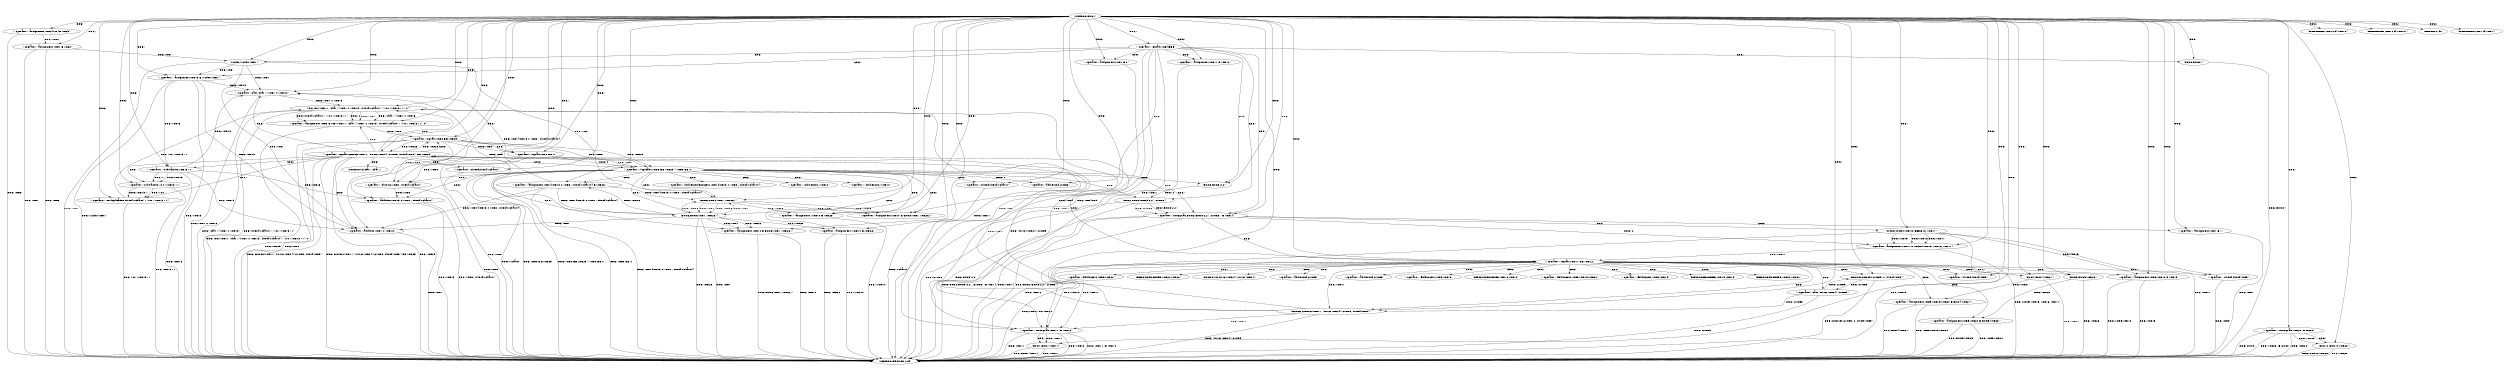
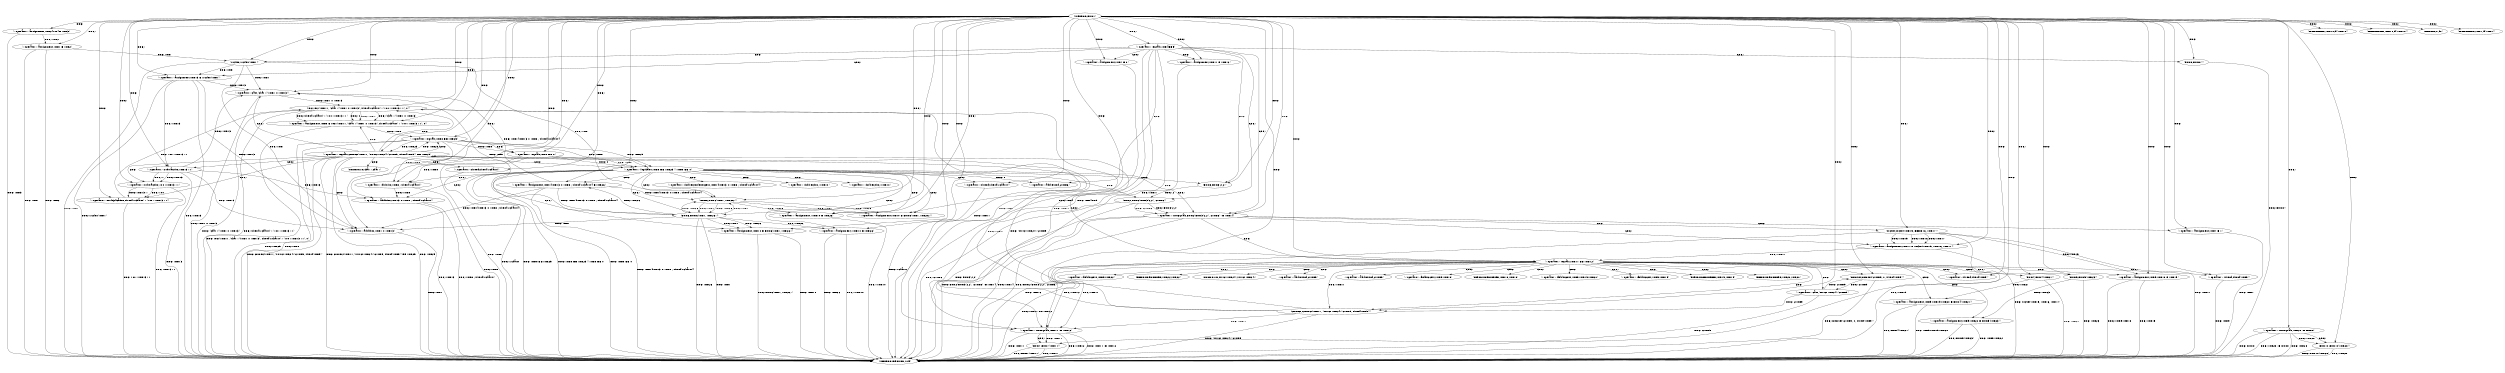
  digraph {
    n1 [label="(METHOD,FUN1)"]
    n2 [label="(<operator>.assignment,VAR2[100] = VAR3)"]
    n3 [label="(<operator>.assignment,VAR1 = VAR2)"]
    n4 [label="(<operator>.equals,VAR4==5)"]
    n5 [label="(<operator>.assignment,VAR7 = 0)"]
    n6 [label="(<operator>.assignment,VAR11 = VAR12)"]
    n7 [label="(<operator>.assignment,VAR13 = wcslen(VAR1))"]
    n8 [label="(wcslen,wcslen(VAR1))"]
    n9 [label="(<operator>.notEquals,FUN2(FUN3(2,2), &VAR6) != VAR14)"]
    n10 [label="(FUN3,FUN3(2,2))"]
    n11 [label="(<operator>.assignment,VAR7 = 1)"]
    n12 [label="(<operator>.assignment,VAR11 = socket(VAR15, VAR16, VAR17))"]
    n13 [label="(socket,socket(VAR15, FIELD16, VAR17))"]
    n14 [label="(<operator>.equals,VAR11 == VAR12)"]
    n15 [label="(memset,memset(&VAR9, 0, sizeof(VAR9)))"]
    n16 [label="(<operator>.sizeOf,sizeof(VAR9))"]
    n17 [label="(<operator>.assignment,VAR9.VAR18 = VAR15)"]
    n18 [label="(FUN4,FUN4(VAR21))"]
    n19 [label="(FUN5,FUN5(VAR23))"]
    n20 [label="(<operator>.equals,connect(VAR11, (struct VAR24*)&VAR9, sizeof(VAR9)) == VAR25)"]
    n21 [label="(connect,connect(VAR11, (struct VAR24*)&VAR9, sizeof(VAR9)))"]
    n22 [label="(<operator>.sizeOf,sizeof(VAR9))"]
    n23 [label="(<operator>.assignment,VAR8 = recv(VAR11, (char *)(VAR1 + VAR13), sizeof(wchar_t) * (100 - VAR13 - 1), 0))"]
    n24 [label="(recv,recv(VAR11, (char *)(VAR1 + VAR13), sizeof(wchar_t) * (100 - VAR13 - 1), 0))"]
    n25 [label="(<operator>.cast,(char *)(VAR1 + VAR13))"]
    n26 [label="(<operator>.addition,VAR1 + VAR13)"]
    n27 [label="(<operator>.multiplication,sizeof(wchar_t) * (100 - VAR13 - 1))"]
    n28 [label="(<operator>.sizeOf,sizeof(wchar_t))"]
    n29 [label="(<operator>.subtraction,100 - VAR13 - 1)"]
    n30 [label="(<operator>.subtraction,VAR13 - 1)"]
    n31 [label="(<operator>.equals,VAR8 == VAR25)"]
    n32 [label="(<operator>.equals,VAR8 == 0)"]
    n33 [label="(<operator>.assignment,VAR1[VAR13 + VAR8 / sizeof(wchar_t)] = VAR26)"]
    n34 [label="(<operator>.addition,VAR13 + VAR8 / sizeof(wchar_t))"]
    n35 [label="(<operator>.division,VAR8 / sizeof(wchar_t))"]
    n36 [label="(<operator>.sizeOf,sizeof(wchar_t))"]
    n37 [label="(<operator>.assignment,VAR10 = FUN6(VAR1, VAR26''))"]
    n38 [label="(FUN6,FUN6(VAR1, VAR26''))"]
    n39 [label="(IDENTIFIER,VAR10,if (VAR10))"]
    n40 [label="(<operator>.assignment,*VAR10 = VAR26)"]
    n41 [label="(<operator>.assignment,VAR10 = FUN6(VAR1, VAR26''))"]
    n42 [label="(FUN6,FUN6(VAR1, VAR26''))"]
    n43 [label="(IDENTIFIER,VAR10,if (VAR10))"]
    n44 [label="(<operator>.assignment,*VAR10 = VAR26)"]
    n45 [label="(LITERAL,0,do)"]
    n46 [label="(<operator>.notEquals,VAR11 != VAR12)"]
    n47 [label="(FUN7,FUN7(VAR11))"]
    n48 [label="(IDENTIFIER,VAR7,if (VAR7))"]
    n49 [label="(FUN8,FUN8())"]
    n50 [label="(<operator>.notEquals,VAR28 != NULL)"]
    n51 [label="(FUN10,FUN10(VAR28))"]
    n52 [label="(METHOD_RETURN,void)"]
    n53 [label="(FUN2,FUN2(FUN3(2,2), &VAR6))"]
    n54 [label="(<operator>.addressOf,&VAR6)"]
    n55 [label="(<operator>.assignment,VAR9.VAR19.VAR20 = FUN4(VAR21))"]
    n56 [label="(<operator>.assignment,VAR9.VAR22 = FUN5(VAR23))"]
    n57 [label="(<operator>.cast,(struct VAR24*)&VAR9)"]
    n58 [label="(<operator>.addressOf,&VAR9)"]
    n59 [label="(<operator>.fieldAccess,VAR9.VAR18)"]
    n60 [label="(FIELD_IDENTIFIER,VAR18,VAR18)"]
    n61 [label="(<operator>.fieldAccess,VAR9.VAR19.VAR20)"]
    n62 [label="(<operator>.fieldAccess,VAR9.VAR19)"]
    n63 [label="(FIELD_IDENTIFIER,VAR19,VAR19)"]
    n64 [label="(FIELD_IDENTIFIER,VAR20,VAR20)"]
    n65 [label="(<operator>.fieldAccess,VAR9.VAR22)"]
    n66 [label="(FIELD_IDENTIFIER,VAR22,VAR22)"]
    n67 [label="(UNKNOWN,struct VAR24*,struct VAR24*)"]
    n68 [label="(<operator>.addressOf,&VAR9)"]
    n69 [label="(<operator>.logicalOr,VAR8 == VAR25 || VAR8 == 0)"]
    n70 [label="(UNKNOWN,char *,char *)"]
    n71 [label="(<operator>.indirectIndexAccess,VAR1[VAR13 + VAR8 / sizeof(wchar_t)])"]
    n72 [label="(<operator>.indirection,*VAR10)"]
    n73 [label="(<operator>.indirection,*VAR10)"]
    n1 -> n2 [label="DDG: "]
    n1 -> n3 [label="DDG: "]
    n1 -> n4 [label="DDG: "]
    n1 -> n5 [label="DDG: "]
    n1 -> n6 [label="DDG: "]
    n1 -> n7 [label="DDG: "]
    n1 -> n8 [label="DDG: "]
    n1 -> n9 [label="DDG: "]
    n1 -> n10 [label="DDG: "]
    n1 -> n11 [label="DDG: "]
    n1 -> n12 [label="DDG: "]
    n1 -> n13 [label="DDG: "]
    n1 -> n14 [label="DDG: "]
    n1 -> n15 [label="DDG: "]
    n1 -> n16 [label="DDG: "]
    n1 -> n17 [label="DDG: "]
    n1 -> n18 [label="DDG: "]
    n1 -> n19 [label="DDG: "]
    n1 -> n20 [label="DDG: "]
    n1 -> n21 [label="DDG: "]
    n1 -> n22 [label="DDG: "]
    n1 -> n23 [label="DDG: "]
    n1 -> n24 [label="DDG: "]
    n1 -> n25 [label="DDG: "]
    n1 -> n26 [label="DDG: "]
    n1 -> n27 [label="DDG: "]
    n1 -> n28 [label="DDG: "]
    n1 -> n29 [label="DDG: "]
    n1 -> n30 [label="DDG: "]
    n1 -> n31 [label="DDG: "]
    n1 -> n32 [label="DDG: "]
    n1 -> n33 [label="DDG: "]
    n1 -> n34 [label="DDG: "]
    n1 -> n35 [label="DDG: "]
    n1 -> n36 [label="DDG: "]
    n1 -> n37 [label="DDG: "]
    n1 -> n38 [label="DDG: "]
    n1 -> n39 [label="DDG: "]
    n1 -> n40 [label="DDG: "]
    n1 -> n41 [label="DDG: "]
    n1 -> n42 [label="DDG: "]
    n1 -> n43 [label="DDG: "]
    n1 -> n44 [label="DDG: "]
    n1 -> n45 [label="DDG: "]
    n1 -> n46 [label="DDG: "]
    n1 -> n47 [label="DDG: "]
    n1 -> n48 [label="DDG: "]
    n1 -> n49 [label="DDG: "]
    n1 -> n50 [label="DDG: "]
    n1 -> n51 [label="DDG: "]
    n2 -> n3 [label="DDG: VAR2"]
    n2 -> n52 [label="DDG: VAR3"]
    n3 -> n8 [label="DDG: VAR1"]
    n3 -> n52 [label="DDG: VAR1"]
    n3 -> n52 [label="DDG: VAR2"]
    n4 -> n5 [label="CDG: "]
    n4 -> n6 [label="CDG: "]
    n4 -> n7 [label="CDG: "]
    n4 -> n8 [label="CDG: "]
    n4 -> n9 [label="CDG: "]
    n4 -> n10 [label="CDG: "]
    n4 -> n46 [label="CDG: "]
    n4 -> n49 [label="CDG: "]
    n4 -> n52 [label="DDG: VAR4"]
    n4 -> n52 [label="DDG: VAR4==5"]
    n4 -> n53 [label="CDG: "]
    n4 -> n54 [label="CDG: "]
    n5 -> n52 [label="DDG: VAR7"]
    n6 -> n46 [label="DDG: VAR11"]
    n7 -> n25 [label="DDG: VAR13"]
    n7 -> n26 [label="DDG: VAR13"]
    n7 -> n30 [label="DDG: VAR13"]
    n7 -> n52 [label="DDG: wcslen(VAR1)"]
    n7 -> n52 [label="DDG: VAR13"]
    n8 -> n7 [label="DDG: VAR1"]
    n8 -> n25 [label="DDG: VAR1"]
    n8 -> n26 [label="DDG: VAR1"]
    n8 -> n38 [label="DDG: VAR1"]
    n8 -> n52 [label="DDG: VAR1"]
    n9 -> n11 [label="CDG: "]
-   n9 -> n12 [label="DDG: 2"]
+   n9 -> n12 [label="CDG: "]
    n9 -> n13 [label="CDG: "]
    n9 -> n14 [label="CDG: "]
    n9 -> n52 [label="DDG: FUN2(FUN3(2,2), &VAR6) != VAR14"]
    n9 -> n52 [label="DDG: VAR14"]
    n9 -> n52 [label="DDG: FUN2(FUN3(2,2), &VAR6)"]
    n10 -> n53 [label="DDG: 2"]
    n11 -> n52 [label="DDG: VAR7"]
    n12 -> n14 [label="DDG: VAR11"]
    n12 -> n52 [label="DDG: socket(VAR15, VAR16, VAR17)"]
    n13 -> n12 [label="DDG: VAR15"]
    n13 -> n12 [label="DDG: VAR16"]
    n13 -> n12 [label="DDG: VAR17"]
    n13 -> n17 [label="DDG: VAR15"]
    n13 -> n52 [label="DDG: VAR16"]
    n13 -> n52 [label="DDG: VAR17"]
    n13 -> n52 [label="DDG: VAR15"]
    n14 -> n15 [label="CDG: "]
    n14 -> n16 [label="CDG: "]
    n14 -> n17 [label="CDG: "]
    n14 -> n18 [label="CDG: "]
    n14 -> n19 [label="CDG: "]
    n14 -> n20 [label="CDG: "]
    n14 -> n21 [label="DDG: VAR11"]
    n14 -> n21 [label="CDG: "]
    n14 -> n22 [label="CDG: "]
    n14 -> n46 [label="DDG: VAR11"]
    n14 -> n46 [label="DDG: VAR12"]
    n14 -> n52 [label="DDG: VAR11 == VAR12"]
    n14 -> n55 [label="CDG: "]
    n14 -> n56 [label="CDG: "]
    n14 -> n57 [label="CDG: "]
    n14 -> n58 [label="CDG: "]
    n14 -> n59 [label="CDG: "]
    n14 -> n60 [label="CDG: "]
    n14 -> n61 [label="CDG: "]
    n14 -> n62 [label="CDG: "]
    n14 -> n63 [label="CDG: "]
    n14 -> n64 [label="CDG: "]
    n14 -> n65 [label="CDG: "]
    n14 -> n66 [label="CDG: "]
    n14 -> n67 [label="CDG: "]
    n14 -> n68 [label="CDG: "]
    n15 -> n52 [label="DDG: memset(&VAR9, 0, sizeof(VAR9))"]
    n15 -> n57 [label="DDG: &VAR9"]
    n17 -> n52 [label="DDG: VAR9.VAR18"]
    n17 -> n52 [label="DDG: VAR15"]
    n18 -> n52 [label="DDG: VAR21"]
    n18 -> n55 [label="DDG: VAR21"]
    n19 -> n52 [label="DDG: VAR23"]
    n19 -> n56 [label="DDG: VAR23"]
    n20 -> n23 [label="CDG: "]
    n20 -> n24 [label="CDG: "]
    n20 -> n25 [label="CDG: "]
    n20 -> n26 [label="CDG: "]
    n20 -> n27 [label="CDG: "]
    n20 -> n28 [label="CDG: "]
    n20 -> n29 [label="CDG: "]
    n20 -> n30 [label="CDG: "]
    n20 -> n31 [label="DDG: VAR25"]
    n20 -> n31 [label="CDG: "]
    n20 -> n52 [label="DDG: connect(VAR11, (struct VAR24*)&VAR9, sizeof(VAR9))"]
    n20 -> n52 [label="DDG: connect(VAR11, (struct VAR24*)&VAR9, sizeof(VAR9)) == VAR25"]
    n20 -> n52 [label="DDG: VAR25"]
    n20 -> n69 [label="CDG: "]
    n20 -> n70 [label="CDG: "]
    n21 -> n20 [label="DDG: VAR11"]
    n21 -> n20 [label="DDG: (struct VAR24*)&VAR9"]
    n21 -> n24 [label="DDG: VAR11"]
    n21 -> n46 [label="DDG: VAR11"]
    n21 -> n52 [label="DDG: (struct VAR24*)&VAR9"]
    n22 -> n52 [label="DDG: VAR9"]
    n23 -> n31 [label="DDG: VAR8"]
    n23 -> n52 [label="DDG: recv(VAR11, (char *)(VAR1 + VAR13), sizeof(wchar_t) * (100 - VAR13 - 1), 0)"]
    n24 -> n23 [label="DDG: VAR11"]
    n24 -> n23 [label="DDG: (char *)(VAR1 + VAR13)"]
    n24 -> n23 [label="DDG: sizeof(wchar_t) * (100 - VAR13 - 1)"]
    n24 -> n23 [label="DDG: 0"]
    n24 -> n46 [label="DDG: VAR11"]
    n24 -> n52 [label="DDG: (char *)(VAR1 + VAR13)"]
    n24 -> n52 [label="DDG: sizeof(wchar_t) * (100 - VAR13 - 1)"]
    n25 -> n24 [label="DDG: VAR1 + VAR13"]
    n25 -> n52 [label="DDG: VAR1 + VAR13"]
    n26 -> n52 [label="DDG: VAR1"]
    n27 -> n24 [label="DDG: 100 - VAR13 - 1"]
    n27 -> n52 [label="DDG: 100 - VAR13 - 1"]
    n28 -> n52 [label="DDG: wchar_t"]
    n29 -> n27 [label="DDG: 100"]
    n29 -> n27 [label="DDG: VAR13 - 1"]
    n29 -> n52 [label="DDG: VAR13 - 1"]
    n30 -> n25 [label="DDG: VAR13"]
    n30 -> n26 [label="DDG: VAR13"]
    n30 -> n29 [label="DDG: VAR13"]
    n30 -> n29 [label="DDG: 1"]
    n30 -> n34 [label="DDG: VAR13"]
    n30 -> n52 [label="DDG: VAR13"]
    n31 -> n20 [label="DDG: VAR25"]
    n31 -> n32 [label="DDG: VAR8"]
    n31 -> n32 [label="CDG: "]
    n31 -> n35 [label="DDG: VAR8"]
    n31 -> n52 [label="DDG: VAR25"]
    n31 -> n52 [label="DDG: VAR8"]
    n31 -> n69 [label="DDG: VAR8"]
    n31 -> n69 [label="DDG: VAR25"]
    n32 -> n35 [label="DDG: VAR8"]
    n32 -> n52 [label="DDG: VAR8"]
    n32 -> n69 [label="DDG: VAR8"]
    n32 -> n69 [label="DDG: 0"]
    n33 -> n25 [label="DDG: VAR1[VAR13 + VAR8 / sizeof(wchar_t)]"]
    n33 -> n26 [label="DDG: VAR1[VAR13 + VAR8 / sizeof(wchar_t)]"]
    n33 -> n38 [label="DDG: VAR1[VAR13 + VAR8 / sizeof(wchar_t)]"]
    n33 -> n42 [label="DDG: VAR1[VAR13 + VAR8 / sizeof(wchar_t)]"]
    n33 -> n52 [label="DDG: VAR1[VAR13 + VAR8 / sizeof(wchar_t)]"]
    n34 -> n52 [label="DDG: VAR13"]
    n34 -> n52 [label="DDG: VAR8 / sizeof(wchar_t)"]
    n35 -> n34 [label="DDG: VAR8"]
    n35 -> n52 [label="DDG: VAR8"]
    n36 -> n52 [label="DDG: wchar_t"]
    n38 -> n37 [label="DDG: VAR1"]
    n38 -> n37 [label="DDG: VAR26"]
    n38 -> n40 [label="DDG: VAR26"]
    n38 -> n42 [label="DDG: VAR1"]
    n38 -> n42 [label="DDG: VAR26"]
    n40 -> n52 [label="DDG: *VAR10"]
    n41 -> n52 [label="DDG: FUN6(VAR1, VAR26'')"]
    n41 -> n52 [label="DDG: VAR10"]
    n42 -> n25 [label="DDG: VAR1"]
    n42 -> n26 [label="DDG: VAR1"]
    n42 -> n33 [label="DDG: VAR26"]
    n42 -> n38 [label="DDG: VAR1"]
    n42 -> n38 [label="DDG: VAR26"]
    n42 -> n41 [label="DDG: VAR1"]
    n42 -> n41 [label="DDG: VAR26"]
    n42 -> n44 [label="DDG: VAR26"]
    n42 -> n52 [label="DDG: VAR26"]
    n42 -> n52 [label="DDG: VAR1"]
    n44 -> n52 [label="DDG: VAR26"]
    n44 -> n52 [label="DDG: *VAR10"]
    n46 -> n47 [label="DDG: VAR11"]
    n46 -> n47 [label="CDG: "]
    n46 -> n52 [label="DDG: VAR12"]
    n46 -> n52 [label="DDG: VAR11 != VAR12"]
    n46 -> n52 [label="DDG: VAR11"]
    n47 -> n52 [label="DDG: VAR11"]
    n47 -> n52 [label="DDG: FUN7(VAR11)"]
    n49 -> n52 [label="DDG: FUN8()"]
    n50 -> n51 [label="DDG: VAR28"]
    n50 -> n51 [label="CDG: "]
    n50 -> n52 [label="DDG: NULL"]
    n50 -> n52 [label="DDG: VAR28 != NULL"]
    n50 -> n52 [label="DDG: VAR28"]
    n51 -> n52 [label="DDG: FUN10(VAR28)"]
    n51 -> n52 [label="DDG: VAR28"]
    n53 -> n9 [label="DDG: FUN3(2,2)"]
    n53 -> n9 [label="DDG: &VAR6"]
    n53 -> n52 [label="DDG: &VAR6"]
    n53 -> n52 [label="DDG: FUN3(2,2)"]
    n55 -> n52 [label="DDG: FUN4(VAR21)"]
    n55 -> n52 [label="DDG: VAR9.VAR19.VAR20"]
    n56 -> n52 [label="DDG: VAR9.VAR22"]
    n56 -> n52 [label="DDG: FUN5(VAR23)"]
    n57 -> n15 [label="DDG: &VAR9"]
    n57 -> n21 [label="DDG: &VAR9"]
    n57 -> n52 [label="DDG: &VAR9"]
    n69 -> n9 [label="CDG: "]
    n69 -> n10 [label="CDG: "]
    n69 -> n33 [label="CDG: "]
    n69 -> n34 [label="CDG: "]
    n69 -> n35 [label="CDG: "]
    n69 -> n36 [label="CDG: "]
    n69 -> n37 [label="CDG: "]
    n69 -> n38 [label="CDG: "]
    n69 -> n40 [label="CDG: "]
    n69 -> n41 [label="CDG: "]
    n69 -> n42 [label="CDG: "]
    n69 -> n44 [label="CDG: "]
    n69 -> n52 [label="DDG: VAR8 == VAR25"]
    n69 -> n52 [label="DDG: VAR8 == VAR25 || VAR8 == 0"]
    n69 -> n52 [label="DDG: VAR8 == 0"]
    n69 -> n53 [label="CDG: "]
    n69 -> n54 [label="DDG: 0"]
    n69 -> n71 [label="CDG: "]
    n69 -> n72 [label="CDG: "]
    n69 -> n73 [label="CDG: "]
  }
